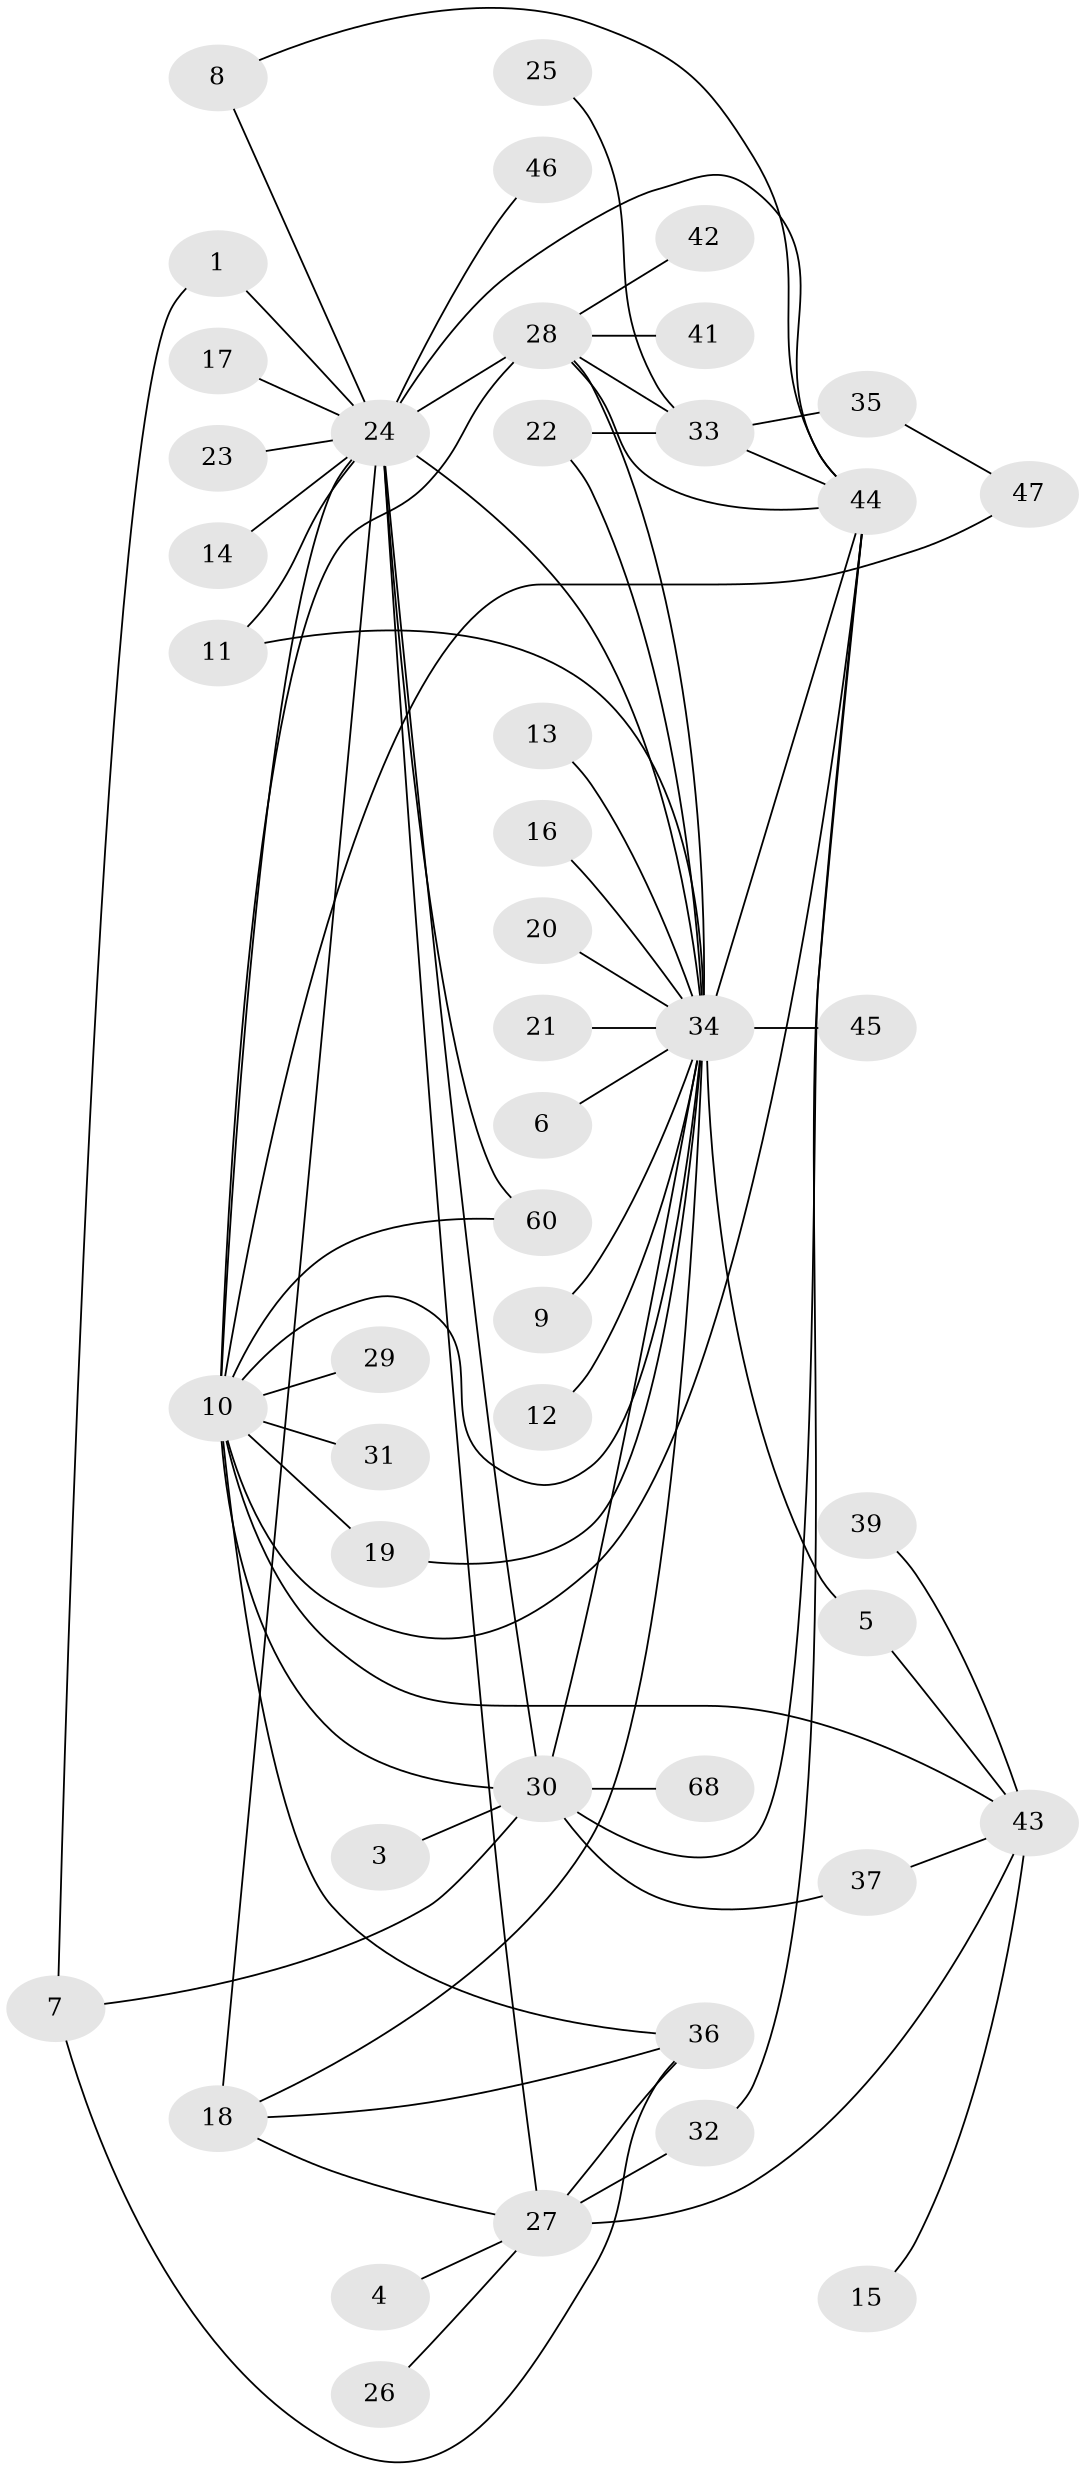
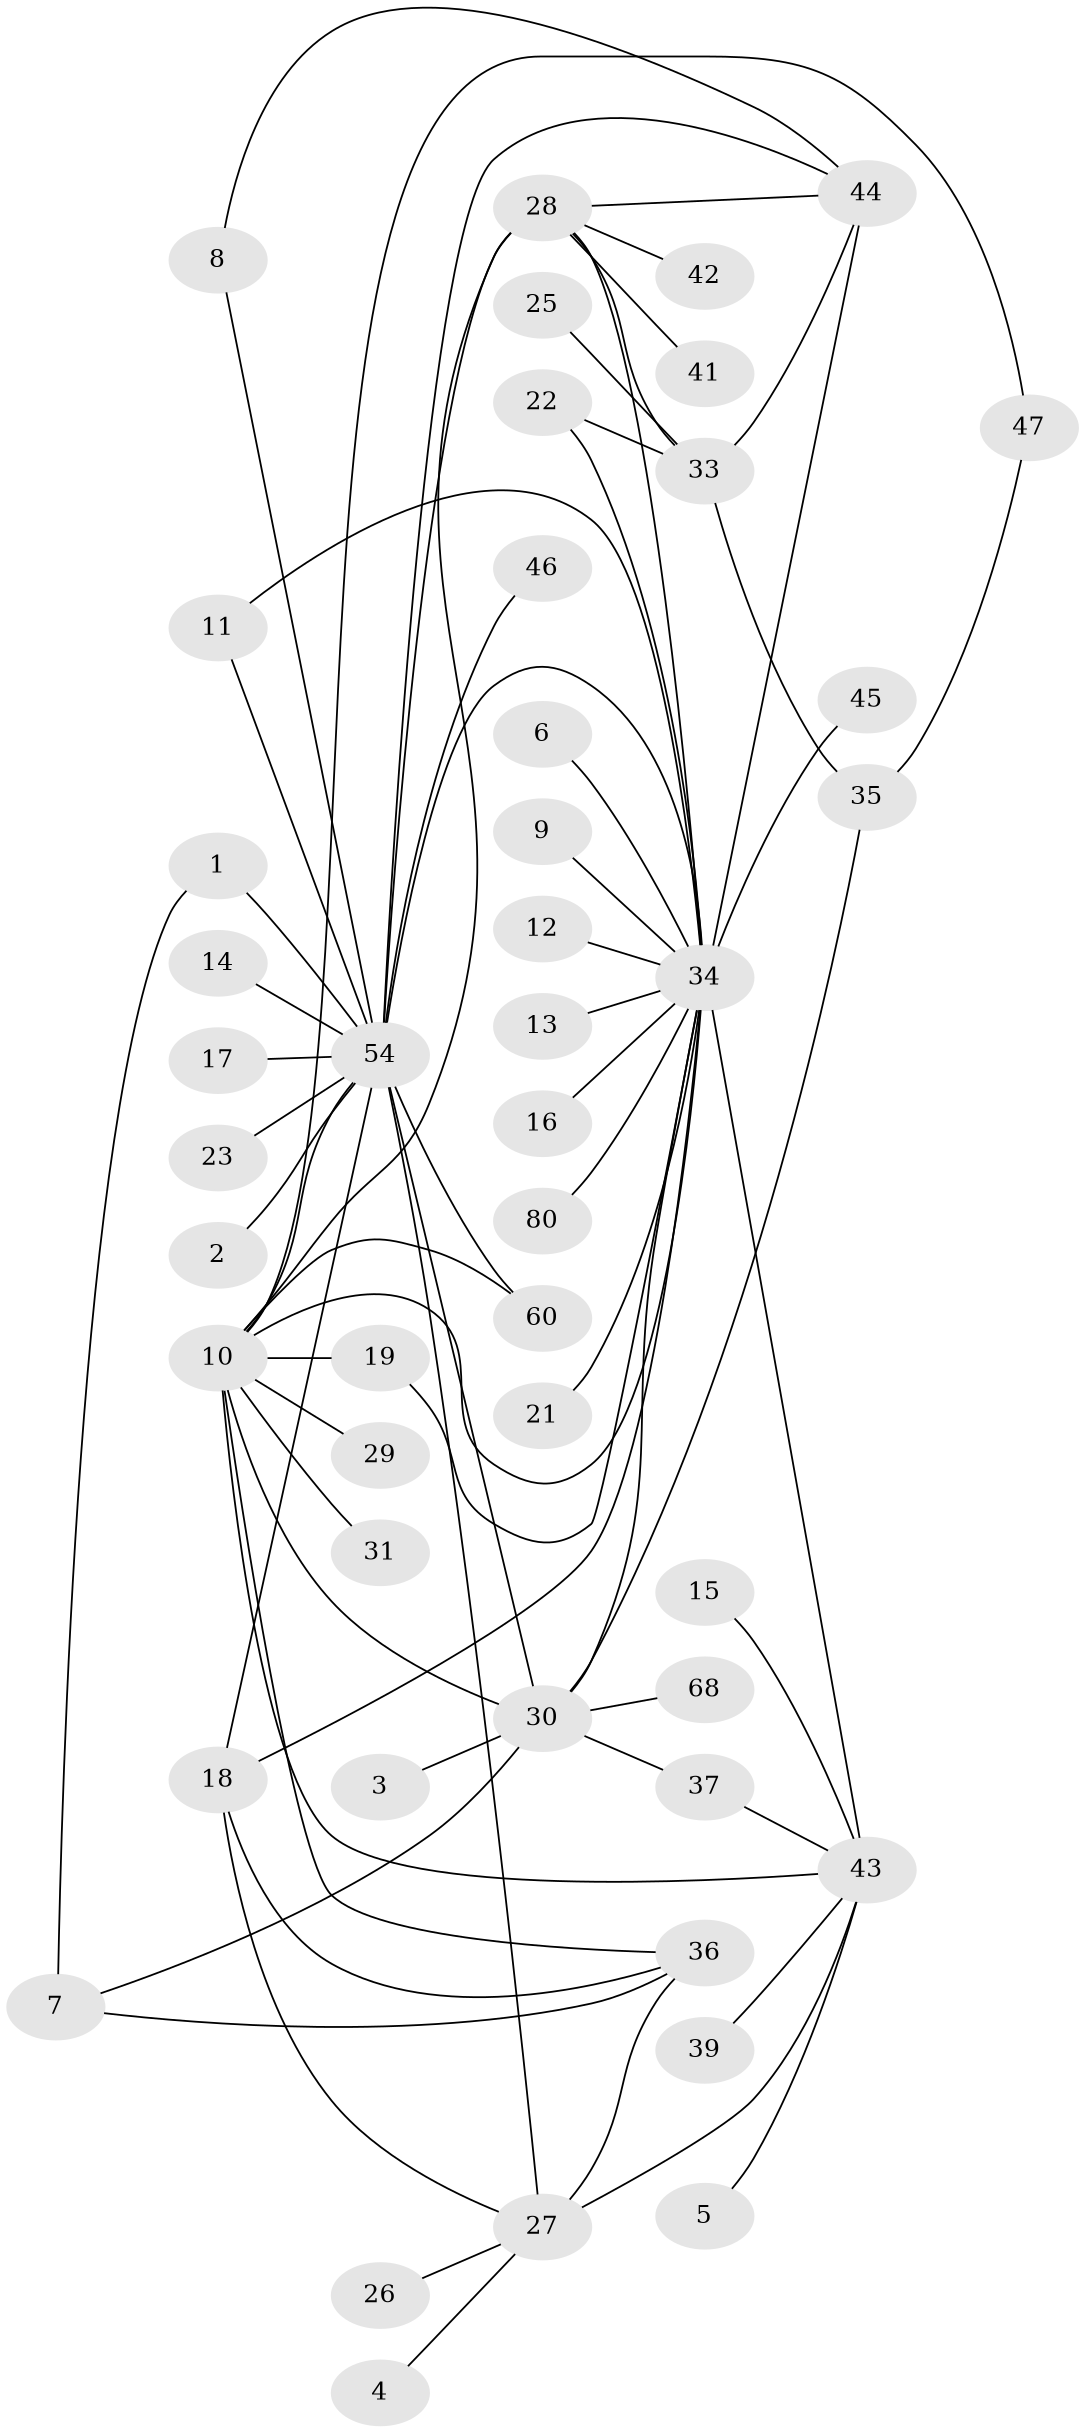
  graph {
    rankdir=LR
    node [color=gray90 style=filled]
    edge [weight=1.0]
    1
-   24
+   24 [label=54]
    30
    27
    34
    44
    28
    n8 [label=60]
    46
+   2
    3
    37
    n13 [label=68]
    4
    43
    36
-   32
    5
    6
    45
    7
    8
    9
    10
    19
    29
    31
    47
    33
    41
    42
    11
    12
    13
    14
    15
    16
    17
    18
-   20
+   20 [label=80]
    21
    22
    35
    23
    25
    26
    39
    1 -- 24
    24 -- 30 [weight=2.0]
    24 -- 27
    24 -- 34
    24 -- 44
    24 -- 28
    24 -- n8
    24 -- 46
    30 -- 34
-   30 -- 44
+   30 -- 35
    30 -- 37
    30 -- n13
    27 -- 43
    27 -- 36
-   27 -- 32
    34 -- 44
-   34 -- 5
+   34 -- 43
    34 -- 45
    28 -- 34
    28 -- 44
    28 -- 33
    28 -- 41
    28 -- 42
+   2 -- 24
    3 -- 30
    37 -- 43
    4 -- 27
-   32 -- 44
    5 -- 43
    6 -- 34
    7 -- 1
    7 -- 30
    7 -- 36
    8 -- 24
    8 -- 44
    9 -- 34
    10 -- 24
    10 -- 30 [weight=2.0]
    10 -- 34
-   10 -- 44
    10 -- 28 [weight=3.0]
    10 -- n8
    10 -- 43
    10 -- 36 [weight=2.0]
    10 -- 19
    10 -- 29
    10 -- 31
    10 -- 47
    19 -- 34
    33 -- 44
    33 -- 35
    11 -- 24
    11 -- 34
    12 -- 34
    13 -- 34
    14 -- 24
    15 -- 43
    16 -- 34
    17 -- 24
    18 -- 24
    18 -- 27
    18 -- 34
    18 -- 36
    20 -- 34
    21 -- 34
    22 -- 34
    22 -- 33
    35 -- 47
    23 -- 24
    25 -- 33
    26 -- 27
    39 -- 43
  }
